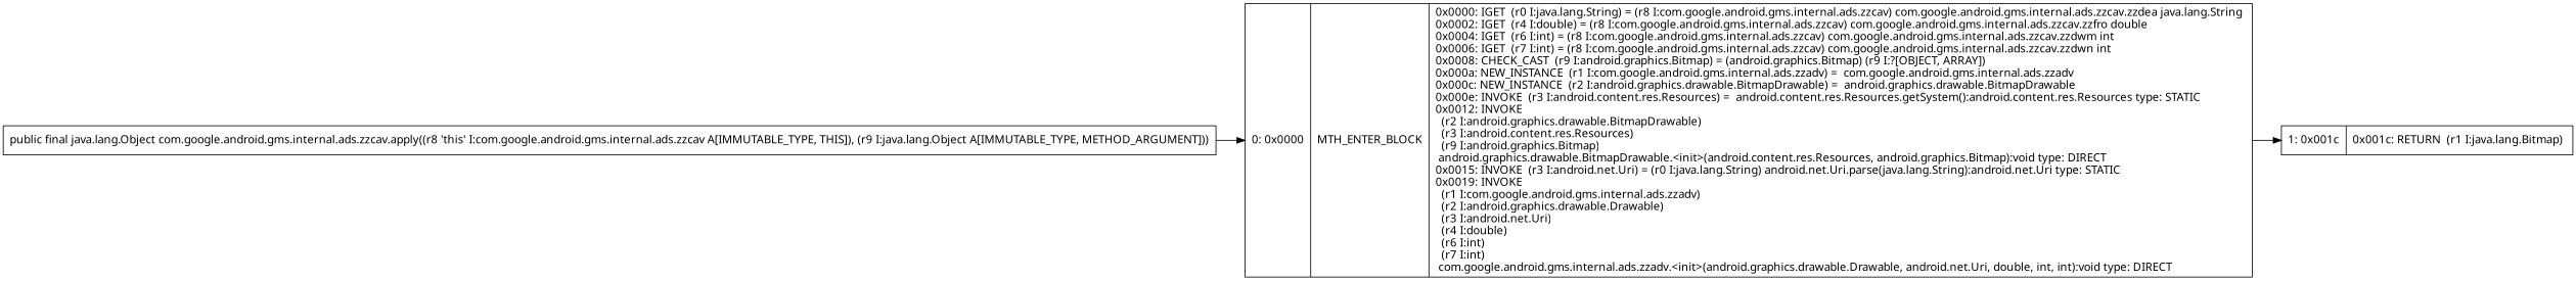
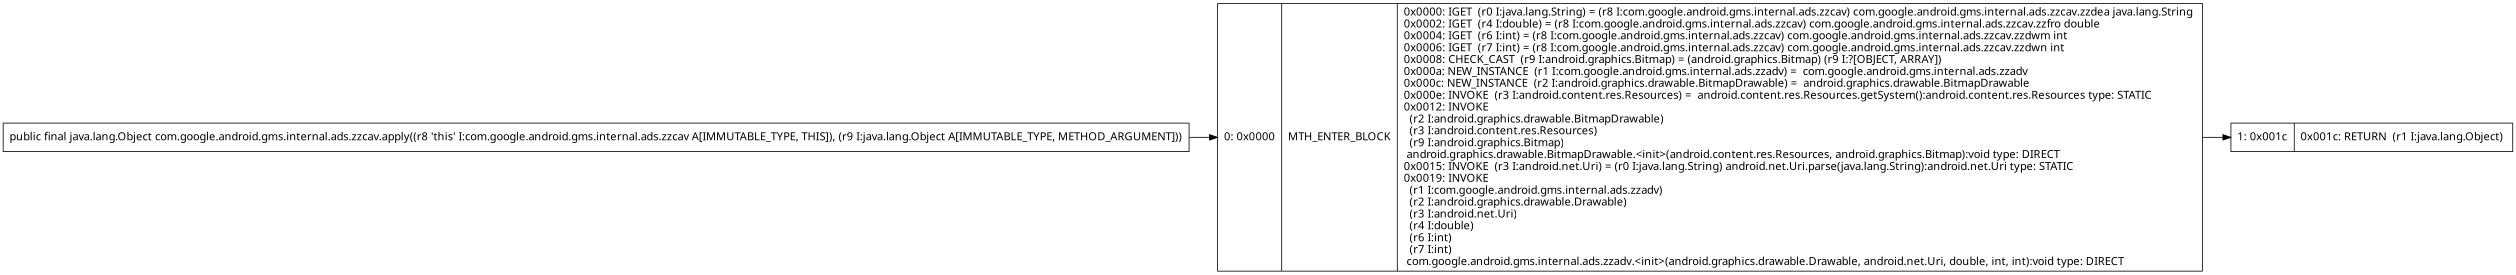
  digraph {
    rankdir=LR
    fontname="Noto Sans"
    node [shape=record fontname="Noto Sans"]
    edge [fontname="Noto Sans"]
    n1 [label="{0\:\ 0x0000|MTH_ENTER_BLOCK\l|0x0000: IGET  (r0 I:java.lang.String) = (r8 I:com.google.android.gms.internal.ads.zzcav) com.google.android.gms.internal.ads.zzcav.zzdea java.lang.String \l0x0002: IGET  (r4 I:double) = (r8 I:com.google.android.gms.internal.ads.zzcav) com.google.android.gms.internal.ads.zzcav.zzfro double \l0x0004: IGET  (r6 I:int) = (r8 I:com.google.android.gms.internal.ads.zzcav) com.google.android.gms.internal.ads.zzcav.zzdwm int \l0x0006: IGET  (r7 I:int) = (r8 I:com.google.android.gms.internal.ads.zzcav) com.google.android.gms.internal.ads.zzcav.zzdwn int \l0x0008: CHECK_CAST  (r9 I:android.graphics.Bitmap) = (android.graphics.Bitmap) (r9 I:?[OBJECT, ARRAY]) \l0x000a: NEW_INSTANCE  (r1 I:com.google.android.gms.internal.ads.zzadv) =  com.google.android.gms.internal.ads.zzadv \l0x000c: NEW_INSTANCE  (r2 I:android.graphics.drawable.BitmapDrawable) =  android.graphics.drawable.BitmapDrawable \l0x000e: INVOKE  (r3 I:android.content.res.Resources) =  android.content.res.Resources.getSystem():android.content.res.Resources type: STATIC \l0x0012: INVOKE  \l  (r2 I:android.graphics.drawable.BitmapDrawable)\l  (r3 I:android.content.res.Resources)\l  (r9 I:android.graphics.Bitmap)\l android.graphics.drawable.BitmapDrawable.\<init\>(android.content.res.Resources, android.graphics.Bitmap):void type: DIRECT \l0x0015: INVOKE  (r3 I:android.net.Uri) = (r0 I:java.lang.String) android.net.Uri.parse(java.lang.String):android.net.Uri type: STATIC \l0x0019: INVOKE  \l  (r1 I:com.google.android.gms.internal.ads.zzadv)\l  (r2 I:android.graphics.drawable.Drawable)\l  (r3 I:android.net.Uri)\l  (r4 I:double)\l  (r6 I:int)\l  (r7 I:int)\l com.google.android.gms.internal.ads.zzadv.\<init\>(android.graphics.drawable.Drawable, android.net.Uri, double, int, int):void type: DIRECT \l}"]
-   n2 [label="{1\:\ 0x001c|0x001c: RETURN  (r1 I:java.lang.Bitmap) \l}"]
+   n2 [label="{1\:\ 0x001c|0x001c: RETURN  (r1 I:java.lang.Object) \l}"]
    n3 [label="{public final java.lang.Object com.google.android.gms.internal.ads.zzcav.apply((r8 'this' I:com.google.android.gms.internal.ads.zzcav A[IMMUTABLE_TYPE, THIS]), (r9 I:java.lang.Object A[IMMUTABLE_TYPE, METHOD_ARGUMENT])) }"]
    n1 -> n2
    n3 -> n1
  }
